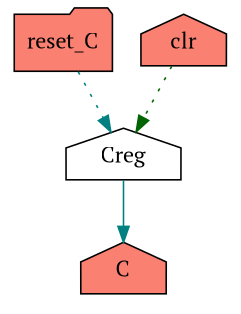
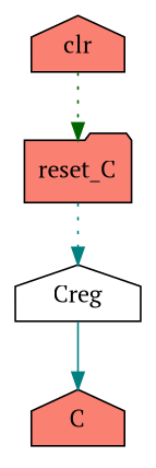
  strict digraph {
    fontname="PT Serif"
    node [complexity=3 fillcolor=salmon fontname="PT Serif" importance=0.0488007244391 rank=0.0162669081464 shape=house style=filled]
    edge [color=teal fontname="PT Serif" style=dotted]
    Creg [complexity=2 fillcolor=white importance=0.0415708175461 rank=0.020785408773]
    C [complexity=0 importance=0.0186766812585 rank=0.0]
    n3 [label=reset_C shape=folder]
    clr
    Creg -> C [style=solid]
    n3 -> Creg
-   clr -> Creg [color=darkgreen]
+   clr -> n3 [color=darkgreen]
  }
